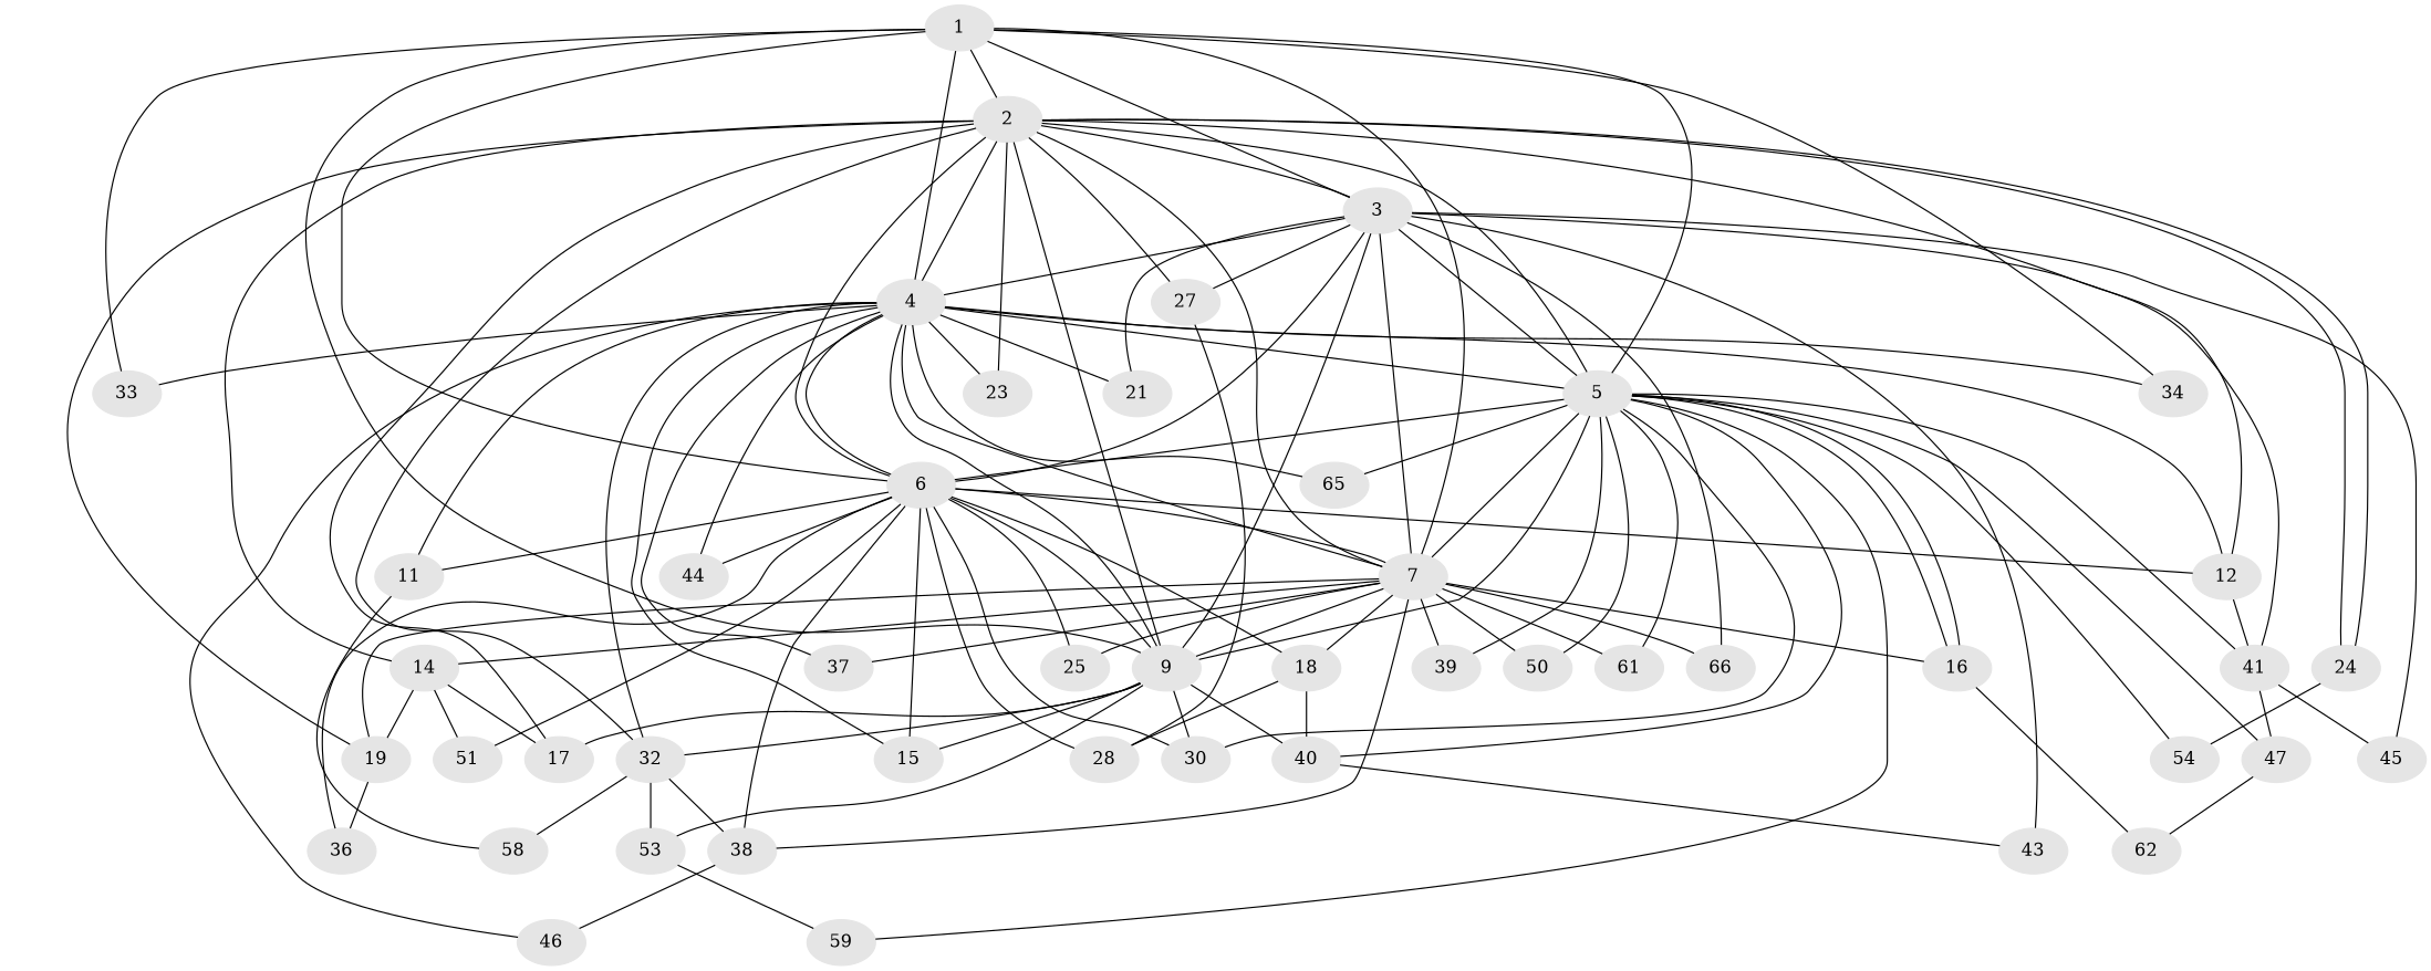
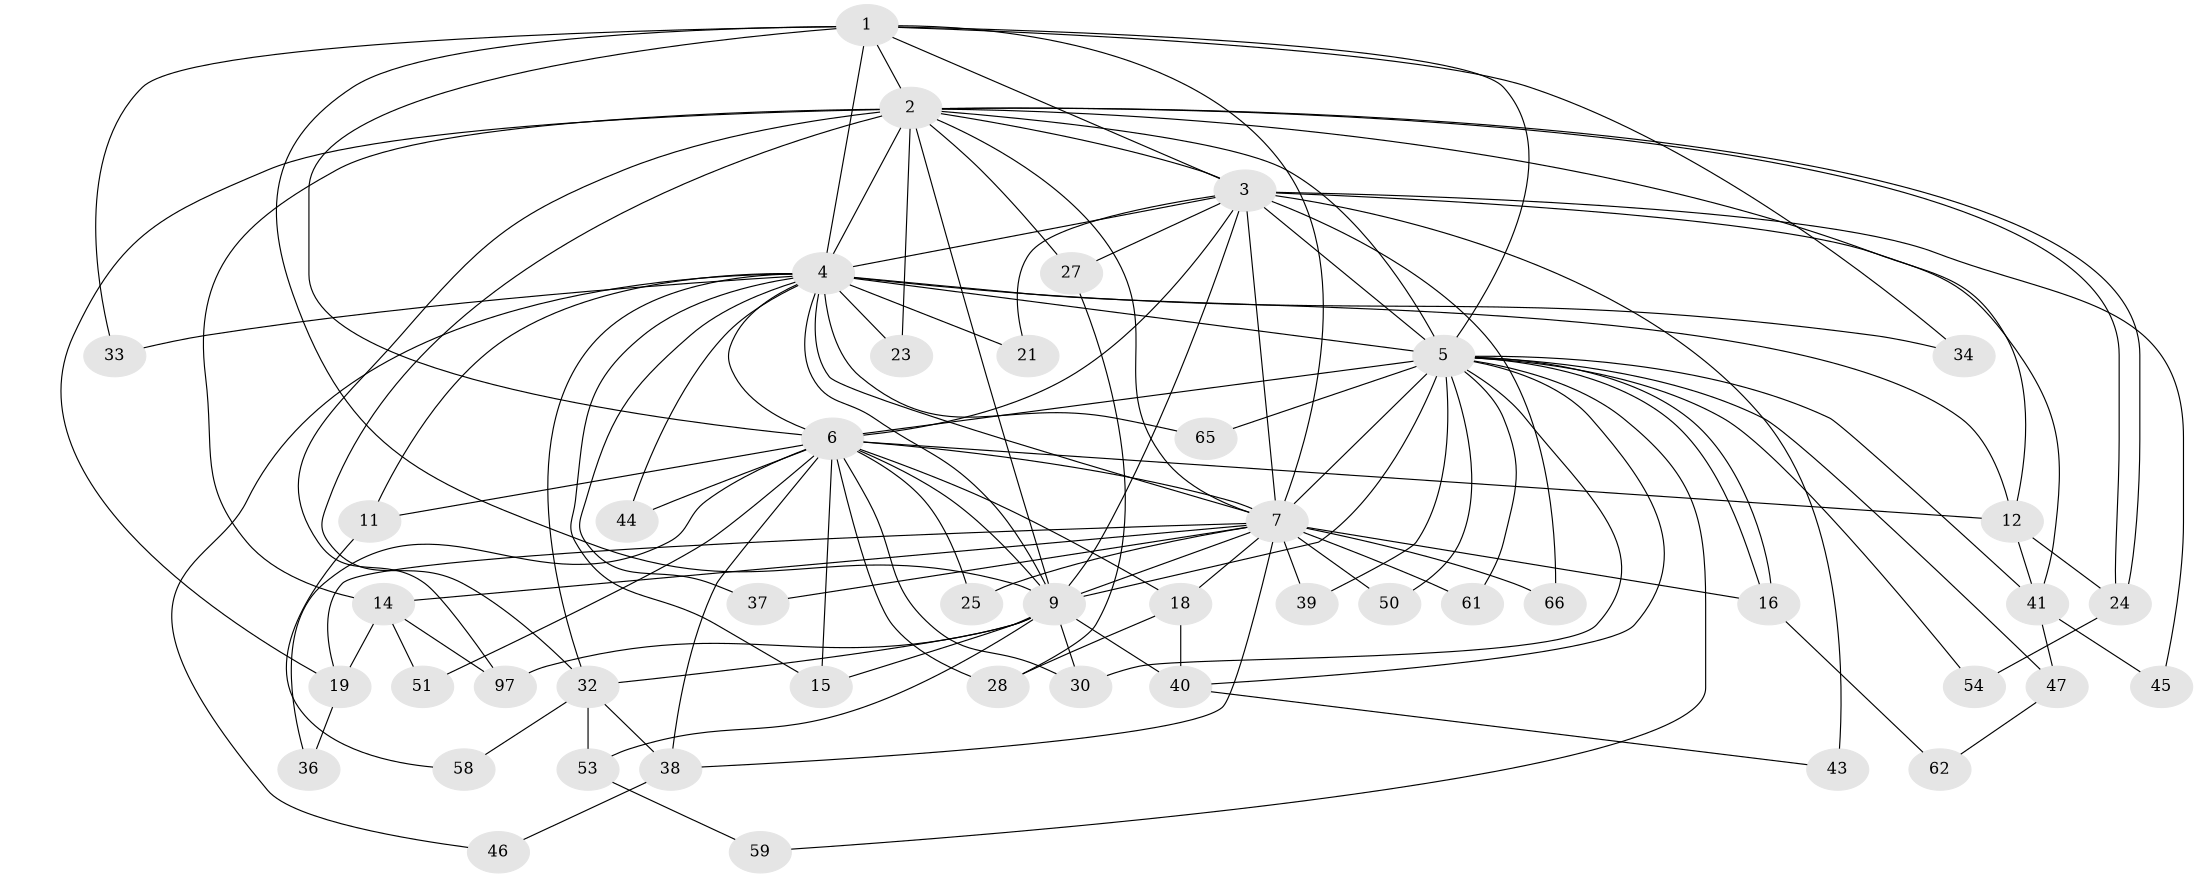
  graph {
    node [color=gray90 style=filled]
    1 [super="+22"]
    2 [super="+8"]
    3 [super="+13"]
    4 [super="+26"]
    5 [super="+35"]
    6 [super="+10"]
    7 [super="+57"]
    9 [super="+29"]
    33
    34
    12 [super="+56"]
    14 [super="+64"]
-   17
+   17 [label=97]
    19 [super="+20"]
    23
    24 [super="+55"]
    27
    32 [super="+49"]
    21
    41 [super="+42"]
    43
    45
    66
    65
    11
    15
    37
    44
    46
    54
    16 [super="+52"]
    30 [super="+48"]
    39
    40 [super="+60"]
    47
    50
    59
    61
    18
    25
    28 [super="+31"]
    36
    38 [super="+63"]
    51
    53
    58
    62
    1 -- 2 [weight=2]
    1 -- 3
    1 -- 4 [weight=2]
    1 -- 5
    1 -- 6 [weight=2]
    1 -- 7
    1 -- 9
    1 -- 33
    1 -- 34
    2 -- 3 [weight=2]
    2 -- 4 [weight=2]
    2 -- 5 [weight=2]
-   2 -- 6 [weight=4]
    2 -- 7 [weight=2]
    2 -- 9 [weight=2]
    2 -- 12
    2 -- 14
    2 -- 17
    2 -- 19
    2 -- 23
    2 -- 24
    2 -- 24
    2 -- 27
    2 -- 32
    3 -- 4
    3 -- 5
    3 -- 6 [weight=2]
    3 -- 7 [weight=2]
    3 -- 9
    3 -- 27
    3 -- 21
    3 -- 41
    3 -- 43
    3 -- 45
    3 -- 66
    4 -- 5 [weight=2]
    4 -- 6 [weight=2]
    4 -- 7
    4 -- 9
    4 -- 33
    4 -- 34
    4 -- 12
    4 -- 23
    4 -- 32
    4 -- 21
    4 -- 65
    4 -- 11
    4 -- 15
    4 -- 37
    4 -- 44
    4 -- 46
    5 -- 6 [weight=3]
    5 -- 7
    5 -- 9
    5 -- 41
    5 -- 65
    5 -- 54
    5 -- 16
    5 -- 16
    5 -- 30
    5 -- 39
    5 -- 40
    5 -- 47
    5 -- 50
    5 -- 59
    5 -- 61
    6 -- 7 [weight=2]
    6 -- 9 [weight=2]
    6 -- 12
    6 -- 11
    6 -- 15
    6 -- 44
    6 -- 30
    6 -- 18
    6 -- 25
    6 -- 28
    6 -- 36
    6 -- 38
    6 -- 51
    7 -- 9 [weight=2]
    7 -- 14
    7 -- 19
    7 -- 66
    7 -- 37
    7 -- 16
    7 -- 39
    7 -- 50
    7 -- 61
    7 -- 18
    7 -- 25
    7 -- 38
    9 -- 17
    9 -- 32
    9 -- 15
    9 -- 30
    9 -- 40
    9 -- 53
+   12 -- 24
    12 -- 41
    14 -- 17
    14 -- 19
    14 -- 51
    19 -- 36
    24 -- 54
    27 -- 28
    32 -- 38
    32 -- 53
    32 -- 58
    41 -- 45
    41 -- 47
    11 -- 58
    16 -- 62
    40 -- 43
    47 -- 62
    18 -- 40
    18 -- 28
    38 -- 46
    53 -- 59
  }
